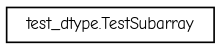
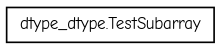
  digraph {
    rankdir=LR
    fontname="Comic Neue"
-   n1 [color=black fillcolor=white fontname="Comic Neue" fontsize=10 height=0.2 label="test_dtype.TestSubarray" shape=record style=filled width=0.4]
+   n1 [color=black fillcolor=white fontname="Comic Neue" fontsize=10 height=0.2 label="dtype_dtype.TestSubarray" shape=record style=filled width=0.4]
  }
